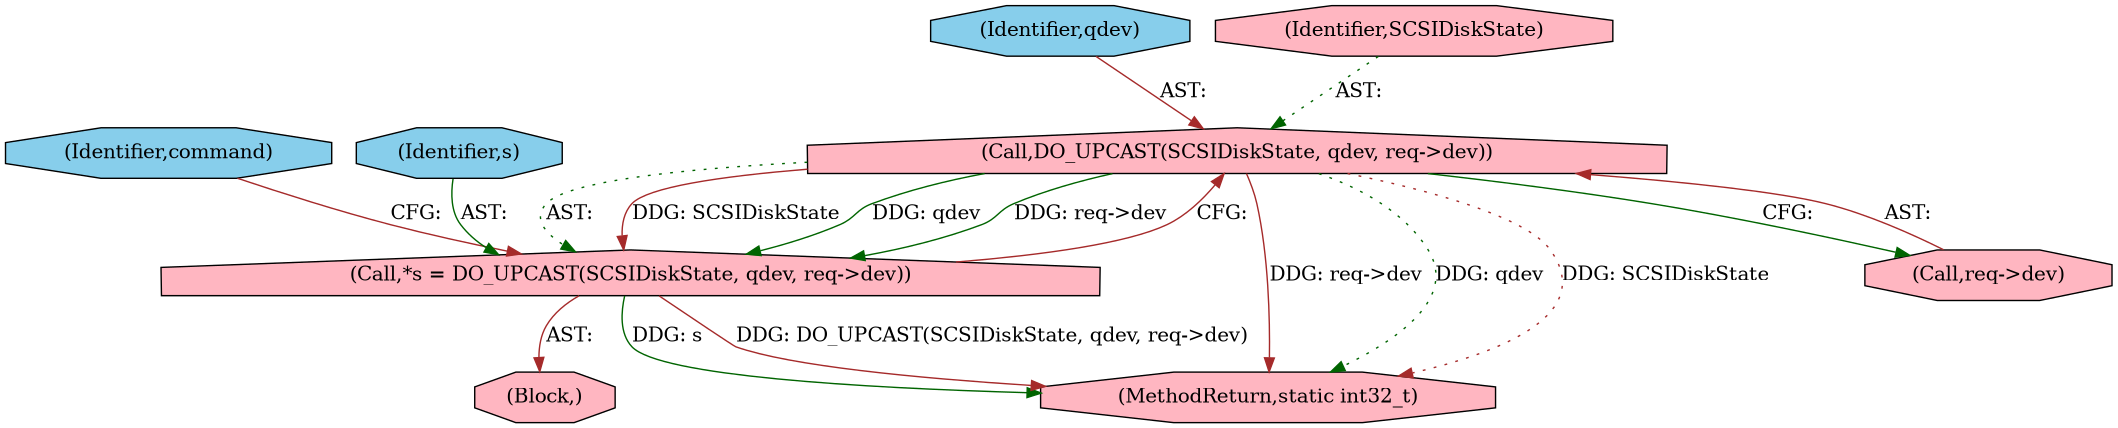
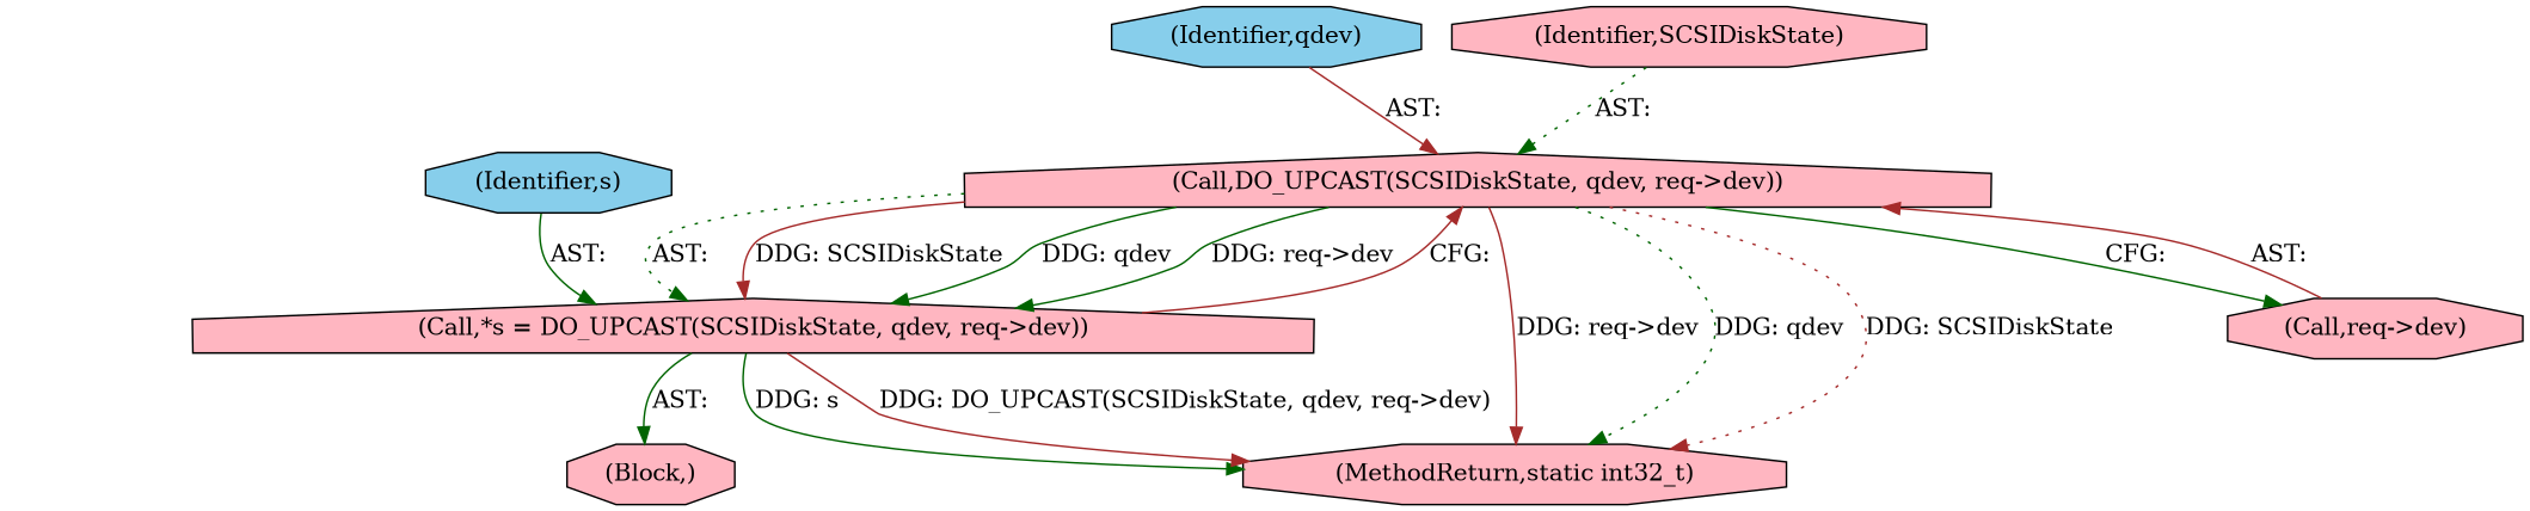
  digraph {
    node [fillcolor=lightpink shape=octagon style=filled]
    edge [color=darkgreen style=solid]
    n1 [label="(Call,DO_UPCAST(SCSIDiskState, qdev, req->dev))" shape=house]
    n2 [label="(Call,*s = DO_UPCAST(SCSIDiskState, qdev, req->dev))" shape=house]
    n3 [label="(MethodReturn,static int32_t)"]
    n4 [label="(Call,req->dev)"]
    n5 [label="(Block,)"]
-   n6 [fillcolor=skyblue label="(Identifier,command)"]
    n7 [fillcolor=skyblue label="(Identifier,s)"]
    n8 [fillcolor=skyblue label="(Identifier,qdev)"]
    n9 [label="(Identifier,SCSIDiskState)"]
    n1 -> n2 [label="AST: " style=dotted]
    n1 -> n2 [color=brown label="DDG: SCSIDiskState"]
    n1 -> n2 [label="DDG: qdev"]
    n1 -> n2 [label="DDG: req->dev"]
    n1 -> n3 [color=brown label="DDG: req->dev"]
    n1 -> n3 [label="DDG: qdev" style=dotted]
    n1 -> n3 [color=brown label="DDG: SCSIDiskState" style=dotted]
    n1 -> n4 [label="CFG: "]
    n2 -> n1 [color=brown label="CFG: "]
    n2 -> n3 [label="DDG: s"]
    n2 -> n3 [color=brown label="DDG: DO_UPCAST(SCSIDiskState, qdev, req->dev)"]
-   n2 -> n5 [color=brown label="AST: "]
+   n2 -> n5 [label="AST: "]
    n4 -> n1 [color=brown label="AST: "]
-   n6 -> n2 [color=brown label="CFG: "]
    n7 -> n2 [label="AST: "]
    n8 -> n1 [color=brown label="AST: "]
    n9 -> n1 [label="AST: " style=dotted]
  }
